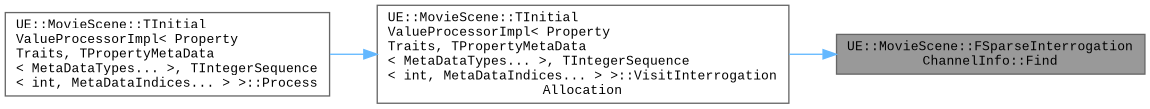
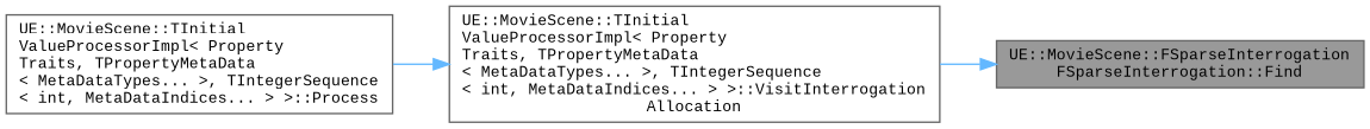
  digraph {
    rankdir=RL
    fontname="Liberation Mono"
    node [color=grey40 fillcolor=white fontname="Liberation Mono" fontsize=10 shape=box style=filled]
    edge [color=steelblue1 dir=back fontname="Liberation Mono" fontsize=10 labelfontname=Helvetica labelfontsize=10 style=solid]
-   n1 [color=gray40 fillcolor=grey60 fontcolor=black height=0.2 label="UE::MovieScene::FSparseInterrogation\lChannelInfo::Find" width=0.4]
+   n1 [color=gray40 fillcolor=grey60 fontcolor=black height=0.2 label="UE::MovieScene::FSparseInterrogation\lFSparseInterrogation::Find" width=0.4]
    n2 [height=0.2 label="UE::MovieScene::TInitial\lValueProcessorImpl\< Property\lTraits, TPropertyMetaData\l\< MetaDataTypes... \>, TIntegerSequence\l\< int, MetaDataIndices... \> \>::VisitInterrogation\lAllocation" width=0.4]
    n3 [height=0.2 label="UE::MovieScene::TInitial\lValueProcessorImpl\< Property\lTraits, TPropertyMetaData\l\< MetaDataTypes... \>, TIntegerSequence\l\< int, MetaDataIndices... \> \>::Process" width=0.4]
    n1 -> n2
    n2 -> n3
  }
